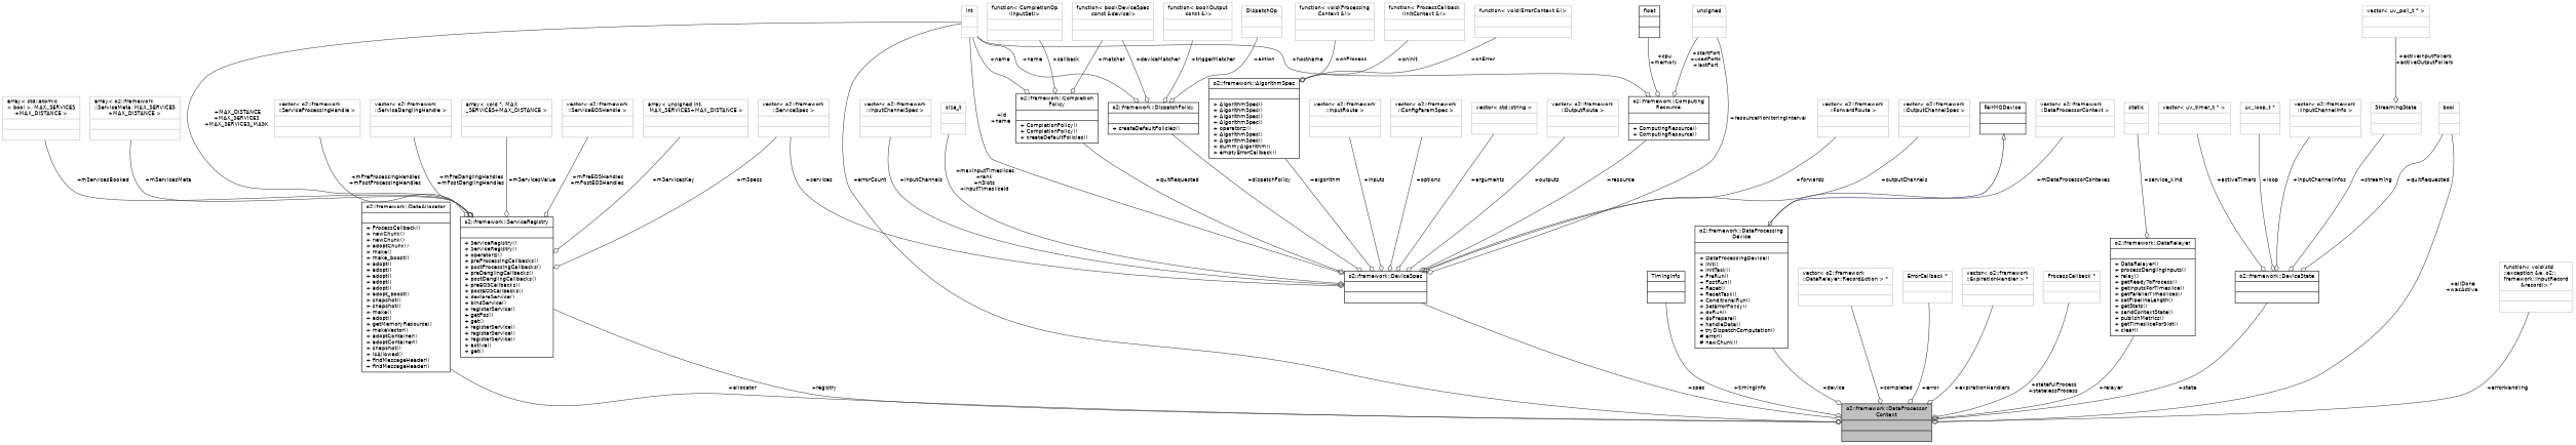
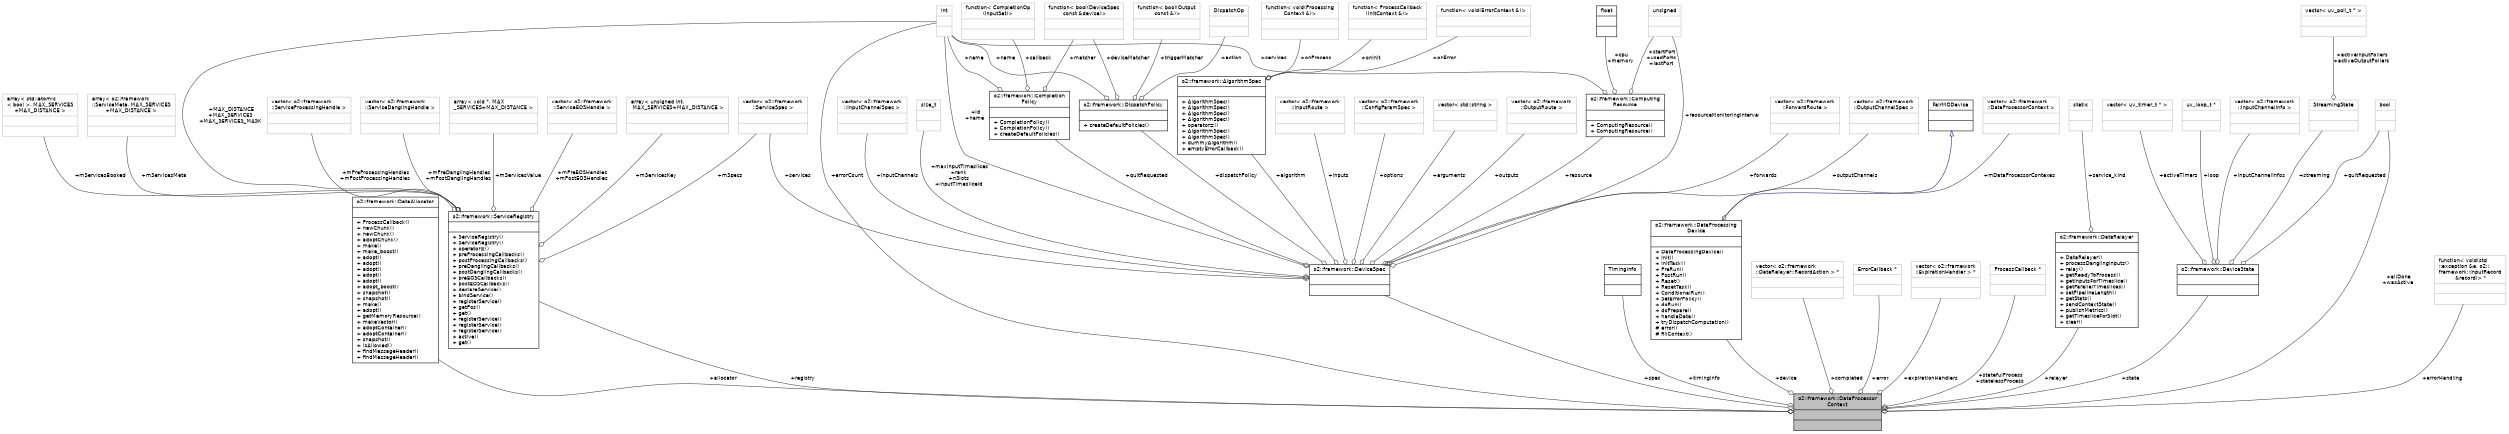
  digraph {
    node [color=grey75 fontname=Helvetica fontsize=10 shape=record]
    edge [arrowhead=odiamond color=grey25 fontname=Helvetica fontsize=10 labelfontname=Helvetica labelfontsize=10 style=solid]
    n1 [color=black fillcolor=grey75 fontcolor=black height=0.2 label="{o2::framework::DataProcessor\lContext\n||}" style=filled width=0.4]
    n2 [color=black height=0.2 label="{o2::framework::DataAllocator\n||+ ProcessCallback()\l+ newChunk()\l+ newChunk()\l+ adoptChunk()\l+ make()\l+ make_boost()\l+ adopt()\l+ adopt()\l+ adopt()\l+ adopt()\l+ adopt()\l+ adopt_boost()\l+ snapshot()\l+ snapshot()\l+ make()\l+ adopt()\l+ getMemoryResource()\l+ makeVector()\l+ adoptContainer()\l+ adoptContainer()\l+ snapshot()\l+ isAllowed()\l+ findMessageHeader()\l+ findMessageHeader()\l}" width=0.4]
    n3 [color=black height=0.2 label="{o2::framework::DeviceSpec\n||}" width=0.4]
    n4 [color=black height=0.2 label="{o2::framework::Computing\lResource\n||+ ComputingResource()\l+ ComputingResource()\l}" width=0.4]
    n5 [color=black height=0.2 label="{float\n||}" width=0.4]
    n6 [height=0.2 label="{int\n||}" width=0.4]
    n7 [color=black height=0.2 label="{o2::framework::DispatchPolicy\n||+ createDefaultPolicies()\l}" width=0.4]
    n8 [color=black height=0.2 label="{o2::framework::Completion\lPolicy\n||+ CompletionPolicy()\l+ CompletionPolicy()\l+ createDefaultPolicies()\l}" width=0.4]
    n9 [color=black height=0.2 label="{o2::framework::ServiceRegistry\n||+ ServiceRegistry()\l+ ServiceRegistry()\l+ operator=()\l+ preProcessingCallbacks()\l+ postProcessingCallbacks()\l+ preDanglingCallbacks()\l+ postDanglingCallbacks()\l+ preEOSCallbacks()\l+ postEOSCallbacks()\l+ declareService()\l+ bindService()\l+ registerService()\l+ getPos()\l+ get()\l+ registerService()\l+ registerService()\l+ registerService()\l+ active()\l+ get()\l}" width=0.4]
    n10 [height=0.2 label="{unsigned\n||}" width=0.4]
    n11 [height=0.2 label="{function\< bool(Output\l const &)\>\n||}" width=0.4]
    n12 [height=0.2 label="{function\< bool(DeviceSpec\l const &device)\>\n||}" width=0.4]
    n13 [height=0.2 label="{DispatchOp\n||}" width=0.4]
    n14 [height=0.2 label="{vector\< o2::framework\l::InputRoute \>\n||}" width=0.4]
    n15 [height=0.2 label="{vector\< o2::framework\l::ConfigParamSpec \>\n||}" width=0.4]
    n16 [height=0.2 label="{vector\< std::string \>\n||}" width=0.4]
    n17 [height=0.2 label="{vector\< o2::framework\l::OutputRoute \>\n||}" width=0.4]
    n18 [height=0.2 label="{vector\< o2::framework\l::ServiceSpec \>\n||}" width=0.4]
    n19 [height=0.2 label="{vector\< o2::framework\l::ForwardRoute \>\n||}" width=0.4]
    n20 [height=0.2 label="{function\< CompletionOp\l(InputSet)\>\n||}" width=0.4]
    n21 [color=black height=0.2 label="{o2::framework::AlgorithmSpec\n||+ AlgorithmSpec()\l+ AlgorithmSpec()\l+ AlgorithmSpec()\l+ AlgorithmSpec()\l+ operator=()\l+ AlgorithmSpec()\l+ AlgorithmSpec()\l+ dummyAlgorithm()\l+ emptyErrorCallback()\l}" width=0.4]
    n22 [height=0.2 label="{function\< void(ErrorContext &)\>\n||}" width=0.4]
    n23 [height=0.2 label="{function\< void(Processing\lContext &)\>\n||}" width=0.4]
    n24 [height=0.2 label="{function\< ProcessCallback\l(InitContext &)\>\n||}" width=0.4]
    n25 [height=0.2 label="{vector\< o2::framework\l::OutputChannelSpec \>\n||}" width=0.4]
    n26 [height=0.2 label="{vector\< o2::framework\l::InputChannelSpec \>\n||}" width=0.4]
    n27 [height=0.2 label="{size_t\n||}" width=0.4]
    n28 [color=black height=0.2 label="{TimingInfo\n||}" width=0.4]
-   n29 [color=black height=0.2 label="{o2::framework::DataProcessing\lDevice\n||+ DataProcessingDevice()\l+ Init()\l+ InitTask()\l+ PreRun()\l+ PostRun()\l+ Reset()\l+ ResetTask()\l+ ConditionalRun()\l+ SetErrorPolicy()\l+ doRun()\l+ doPrepare()\l+ handleData()\l+ tryDispatchComputation()\l# error()\l# newChunk()\l}" width=0.4]
+   n29 [color=black height=0.2 label="{o2::framework::DataProcessing\lDevice\n||+ DataProcessingDevice()\l+ Init()\l+ InitTask()\l+ PreRun()\l+ PostRun()\l+ Reset()\l+ ResetTask()\l+ ConditionalRun()\l+ SetErrorPolicy()\l+ doRun()\l+ doPrepare()\l+ handleData()\l+ tryDispatchComputation()\l# error()\l# fillContext()\l}" width=0.4]
    n30 [color=black height=0.2 label="{FairMQDevice\n||}" width=0.4]
    n31 [height=0.2 label="{vector\< o2::framework\l::DataProcessorContext \>\n||}" width=0.4]
    n32 [height=0.2 label="{vector\< o2::framework\l::DataRelayer::RecordAction \> *\n||}" width=0.4]
    n33 [height=0.2 label="{ErrorCallback *\n||}" width=0.4]
    n34 [height=0.2 label="{vector\< o2::framework\l::ExpirationHandler \> *\n||}" width=0.4]
    n35 [height=0.2 label="{ProcessCallback *\n||}" width=0.4]
    n36 [color=black height=0.2 label="{o2::framework::DataRelayer\n||+ DataRelayer()\l+ processDanglingInputs()\l+ relay()\l+ getReadyToProcess()\l+ getInputsForTimeslice()\l+ getParallelTimeslices()\l+ setPipelineLength()\l+ getStats()\l+ sendContextState()\l+ publishMetrics()\l+ getTimesliceForSlot()\l+ clear()\l}" width=0.4]
    n37 [height=0.2 label="{static\n||}" width=0.4]
    n38 [color=black height=0.2 label="{o2::framework::DeviceState\n||}" width=0.4]
    n39 [height=0.2 label="{StreamingState\n||}" width=0.4]
    n40 [height=0.2 label="{vector\< o2::framework\l::InputChannelInfo \>\n||}" width=0.4]
    n41 [height=0.2 label="{vector\< uv_poll_t * \>\n||}" width=0.4]
    n42 [height=0.2 label="{bool\n||}" width=0.4]
    n43 [height=0.2 label="{vector\< uv_timer_t * \>\n||}" width=0.4]
    n44 [height=0.2 label="{uv_loop_t *\n||}" width=0.4]
    n45 [height=0.2 label="{array\< o2::framework\l::ServiceMeta, MAX_SERVICES\l+MAX_DISTANCE \>\n||}" width=0.4]
    n46 [height=0.2 label="{array\< unsigned int,\l MAX_SERVICES+MAX_DISTANCE \>\n||}" width=0.4]
    n47 [height=0.2 label="{vector\< o2::framework\l::ServiceDanglingHandle \>\n||}" width=0.4]
    n48 [height=0.2 label="{vector\< o2::framework\l::ServiceProcessingHandle \>\n||}" width=0.4]
    n49 [height=0.2 label="{array\< void *, MAX\l_SERVICES+MAX_DISTANCE \>\n||}" width=0.4]
    n50 [height=0.2 label="{vector\< o2::framework\l::ServiceEOSHandle \>\n||}" width=0.4]
    n51 [height=0.2 label="{array\< std::atomic\l\< bool \>, MAX_SERVICES\l+MAX_DISTANCE \>\n||}" width=0.4]
    n52 [height=0.2 label="{function\< void(std\l::exception &e, o2::\lframework::InputRecord\l &record)\> *\n||}" width=0.4]
    n2 -> n1 [label=" +allocator"]
    n3 -> n1 [label=" +spec"]
    n4 -> n3 [label=" +resource"]
    n5 -> n4 [label=" +cpu\n+memory"]
    n6 -> n1 [label=" +errorCount"]
    n6 -> n3 [label=" +id\n+name"]
-   n6 -> n4 [label=" +hostname"]
+   n6 -> n4 [label=" +services"]
    n6 -> n7 [label=" +name"]
    n6 -> n8 [label=" +name"]
    n6 -> n9 [label=" +MAX_DISTANCE\n+MAX_SERVICES\n+MAX_SERVICES_MASK"]
    n7 -> n3 [label=" +dispatchPolicy"]
    n8 -> n3 [label=" +quitRequested"]
    n9 -> n1 [label=" +registry"]
    n10 -> n3 [label=" +resourceMonitoringInterval"]
    n10 -> n4 [label=" +startPort\n+usedPorts\n+lastPort"]
    n11 -> n7 [label=" +triggerMatcher"]
    n12 -> n7 [label=" +deviceMatcher"]
    n12 -> n8 [label=" +matcher"]
    n13 -> n7 [label=" +action"]
    n14 -> n3 [label=" +inputs"]
    n15 -> n3 [label=" +options"]
    n16 -> n3 [label=" +arguments"]
    n17 -> n3 [label=" +outputs"]
    n18 -> n3 [label=" +services"]
    n18 -> n9 [label=" +mSpecs"]
    n19 -> n3 [label=" +forwards"]
    n20 -> n8 [label=" +callback"]
    n21 -> n3 [label=" +algorithm"]
    n22 -> n21 [label=" +onError"]
    n23 -> n21 [label=" +onProcess"]
    n24 -> n21 [label=" +onInit"]
    n25 -> n3 [label=" +outputChannels"]
    n26 -> n3 [label=" +inputChannels"]
    n27 -> n3 [label=" +maxInputTimeslices\n+rank\n+nSlots\n+inputTimesliceId"]
    n28 -> n1 [label=" +timingInfo"]
    n29 -> n1 [label=" +device"]
    n30 -> n29 [arrowtail=onormal color=midnightblue dir=back arrowhead=""]
    n31 -> n29 [label=" +mDataProcessorContexes"]
    n32 -> n1 [label=" +completed"]
    n33 -> n1 [label=" +error"]
    n34 -> n1 [label=" +expirationHandlers"]
    n35 -> n1 [label=" +statefulProcess\n+statelessProcess"]
    n36 -> n1 [label=" +relayer"]
    n37 -> n36 [label=" +service_kind"]
    n38 -> n1 [label=" +state"]
    n39 -> n38 [label=" +streaming"]
    n40 -> n38 [label=" +inputChannelInfos"]
    n41 -> n39 [label=" +activeInputPollers\n+activeOutputPollers"]
    n42 -> n1 [label=" +allDone\n+wasActive"]
    n42 -> n38 [label=" +quitRequested"]
    n43 -> n38 [label=" +activeTimers"]
    n44 -> n38 [label=" +loop"]
    n45 -> n9 [label=" +mServicesMeta"]
    n46 -> n9 [label=" +mServicesKey"]
    n47 -> n9 [label=" +mPreDanglingHandles\n+mPostDanglingHandles"]
    n48 -> n9 [label=" +mPreProcessingHandles\n+mPostProcessingHandles"]
    n49 -> n9 [label=" +mServicesValue"]
    n50 -> n9 [label=" +mPreEOSHandles\n+mPostEOSHandles"]
    n51 -> n9 [label=" +mServicesBooked"]
    n52 -> n1 [label=" +errorHandling"]
  }
